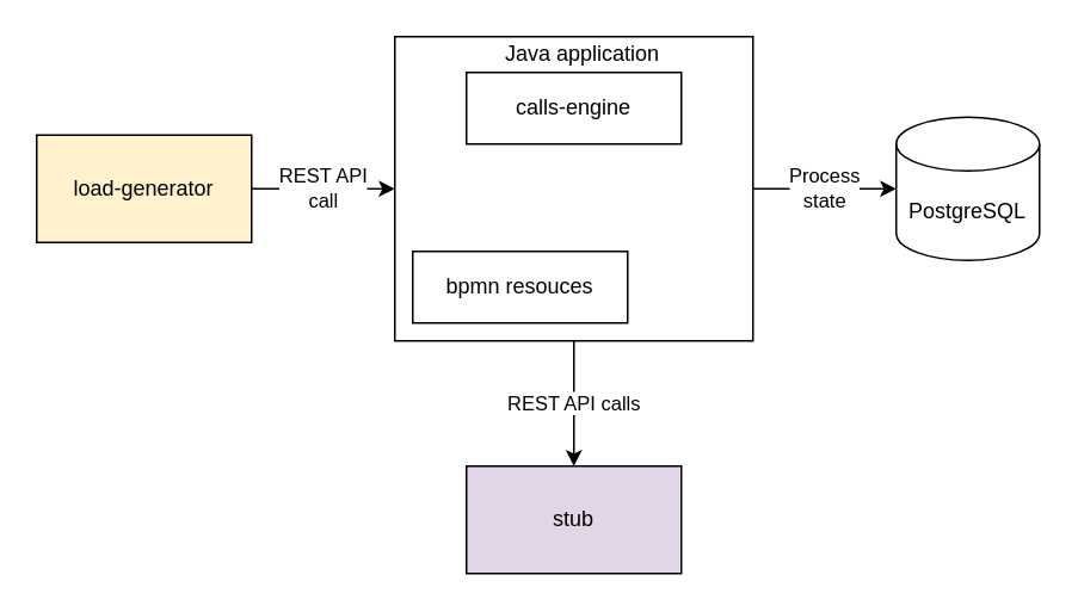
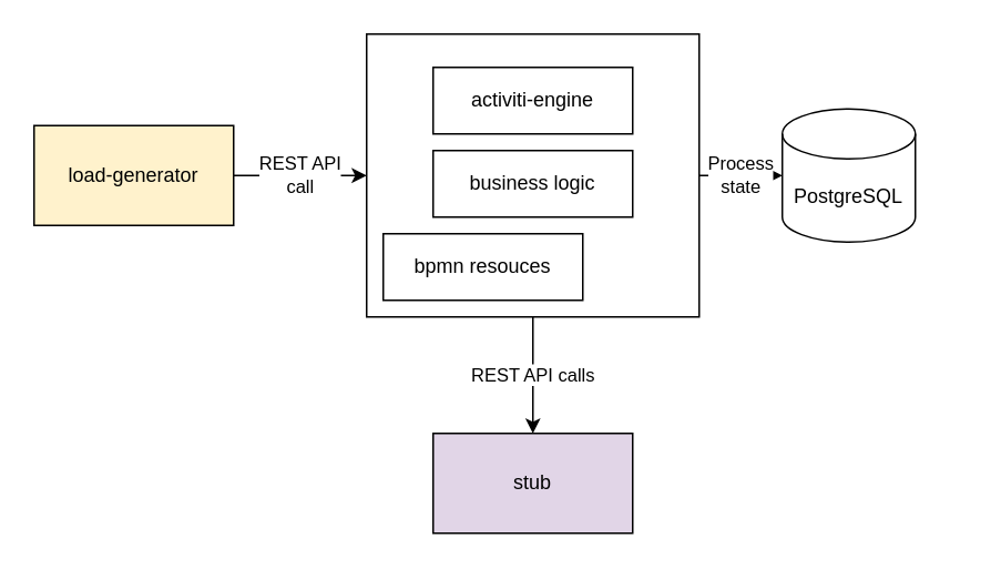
  <mxCell id="0" />
  <mxCell id="1" parent="0" />
- <mxCell id="2" value="PostgreSQL" style="shape=cylinder3;whiteSpace=wrap;html=1;boundedLbl=1;backgroundOutline=1;size=15;" parent="1" vertex="1"><mxGeometry x="500" y="65" width="80" height="80" as="geometry" /></mxCell>
+ <mxCell id="2" value="PostgreSQL" style="shape=cylinder3;whiteSpace=wrap;html=1;boundedLbl=1;backgroundOutline=1;size=15;" parent="1" vertex="1"><mxGeometry x="470" y="65" width="80" height="80" as="geometry" /></mxCell>
  <mxCell id="3" value="" style="group" parent="1" vertex="1" connectable="0"><mxGeometry x="220" y="20" width="200" height="170" as="geometry" /></mxCell>
  <mxCell id="4" value="" style="rounded=0;whiteSpace=wrap;html=1;" parent="3" vertex="1"><mxGeometry width="200" height="170" as="geometry" /></mxCell>
- <mxCell id="5" value="Java application" style="text;html=1;strokeColor=none;fillColor=none;align=center;verticalAlign=middle;whiteSpace=wrap;rounded=0;" parent="3" vertex="1"><mxGeometry x="50" width="110" height="20" as="geometry" /></mxCell>
- <mxCell id="6" value="calls-engine" style="rounded=0;whiteSpace=wrap;html=1;" parent="3" vertex="1"><mxGeometry x="40" y="20" width="120" height="40" as="geometry" /></mxCell>
+ <mxCell id="6" value="activiti-engine" style="rounded=0;whiteSpace=wrap;html=1;" parent="3" vertex="1"><mxGeometry x="40" y="20" width="120" height="40" as="geometry" /></mxCell>
+ <mxCell id="7" value="business logic" style="rounded=0;whiteSpace=wrap;html=1;" parent="3" vertex="1"><mxGeometry x="40" y="70" width="120" height="40" as="geometry" /></mxCell>
  <mxCell id="8" value="bpmn resouces" style="rounded=0;whiteSpace=wrap;html=1;" parent="3" vertex="1"><mxGeometry x="10" y="120" width="120" height="40" as="geometry" /></mxCell>
  <mxCell id="9" value="REST API&lt;br&gt;call" style="edgeStyle=orthogonalEdgeStyle;rounded=0;orthogonalLoop=1;jettySize=auto;html=1;" parent="1" source="10" target="4" edge="1"><mxGeometry relative="1" as="geometry" /></mxCell>
  <mxCell id="10" value="load-generator" style="rounded=0;whiteSpace=wrap;html=1;fillColor=#fff2cc;" parent="1" vertex="1"><mxGeometry x="20" y="75" width="120" height="60" as="geometry" /></mxCell>
  <mxCell id="11" value="Process&lt;br&gt;state" style="edgeStyle=orthogonalEdgeStyle;rounded=0;orthogonalLoop=1;jettySize=auto;html=1;" parent="1" source="4" target="2" edge="1"><mxGeometry relative="1" as="geometry" /></mxCell>
  <mxCell id="12" value="stub" style="rounded=0;whiteSpace=wrap;html=1;fillColor=#e1d5e7;" parent="1" vertex="1"><mxGeometry x="260" y="260" width="120" height="60" as="geometry" /></mxCell>
  <mxCell id="13" value="REST API calls" style="edgeStyle=orthogonalEdgeStyle;rounded=0;orthogonalLoop=1;jettySize=auto;html=1;entryX=0.5;entryY=0;entryDx=0;entryDy=0;" parent="1" source="4" target="12" edge="1"><mxGeometry relative="1" as="geometry" /></mxCell>
